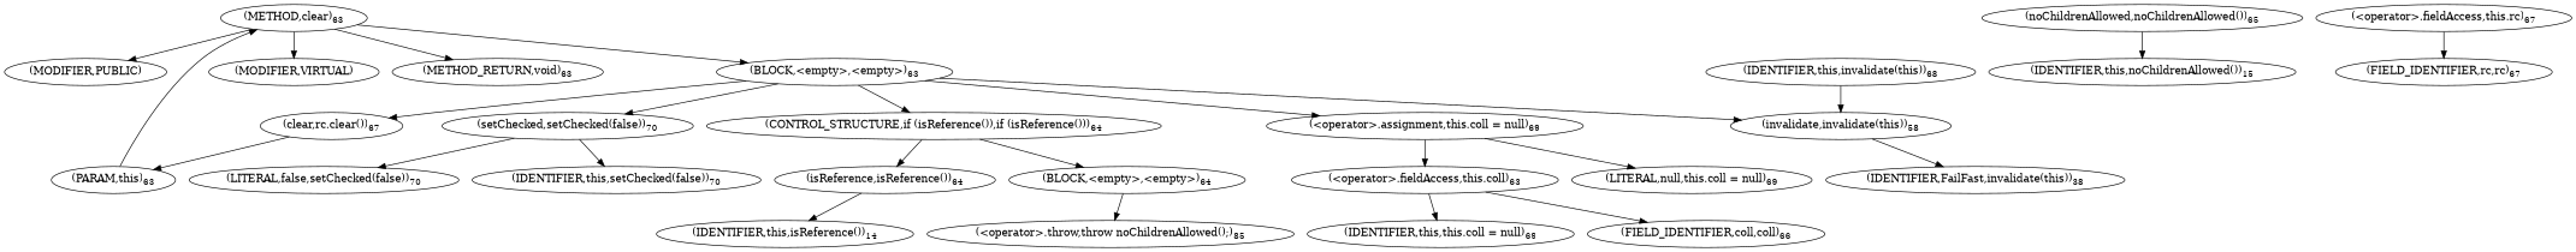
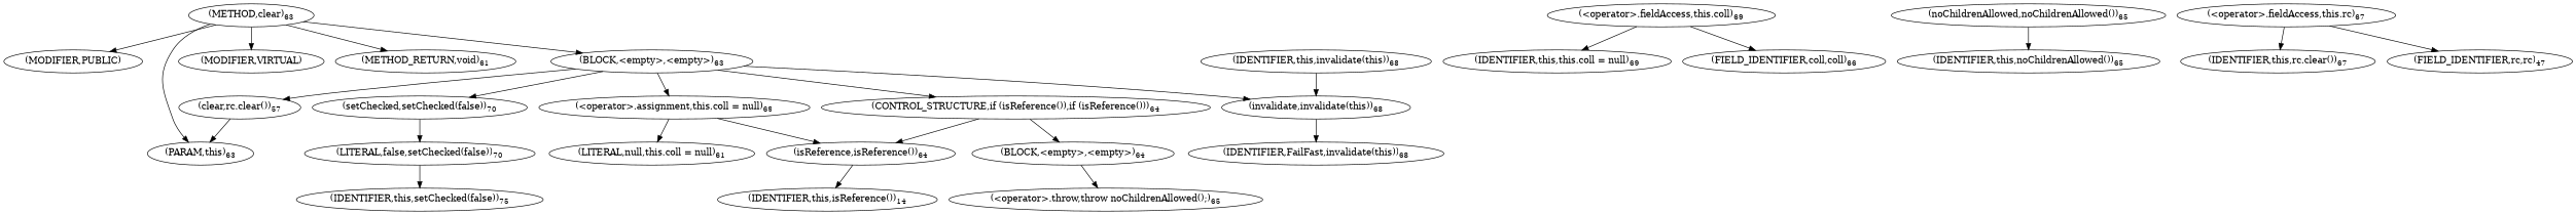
  digraph {
    n1 [label=<(METHOD,clear)<SUB>63</SUB>>]
    n2 [label=<(PARAM,this)<SUB>63</SUB>>]
    n3 [label=<(BLOCK,&lt;empty&gt;,&lt;empty&gt;)<SUB>63</SUB>>]
    n4 [label=<(MODIFIER,PUBLIC)>]
    n5 [label=<(MODIFIER,VIRTUAL)>]
-   n6 [label=<(METHOD_RETURN,void)<SUB>63</SUB>>]
+   n6 [label=<(METHOD_RETURN,void)<SUB>61</SUB>>]
    n7 [label=<(CONTROL_STRUCTURE,if (isReference()),if (isReference()))<SUB>64</SUB>>]
-   n8 [label=<(clear,rc.clear())<SUB>67</SUB>>]
-   n9 [label=<(invalidate,invalidate(this))<SUB>58</SUB>>]
+   n8 [label=<(clear,rc.clear())<SUB>57</SUB>>]
+   n9 [label=<(invalidate,invalidate(this))<SUB>68</SUB>>]
    n10 [label=<(&lt;operator&gt;.assignment,this.coll = null)<SUB>69</SUB>>]
    n11 [label=<(setChecked,setChecked(false))<SUB>70</SUB>>]
    n12 [label=<(isReference,isReference())<SUB>64</SUB>>]
    n13 [label=<(BLOCK,&lt;empty&gt;,&lt;empty&gt;)<SUB>64</SUB>>]
-   n14 [label=<(IDENTIFIER,FailFast,invalidate(this))<SUB>38</SUB>>]
-   n15 [label=<(&lt;operator&gt;.fieldAccess,this.coll)<SUB>63</SUB>>]
-   n16 [label=<(LITERAL,null,this.coll = null)<SUB>69</SUB>>]
-   n17 [label=<(IDENTIFIER,this,setChecked(false))<SUB>70</SUB>>]
+   n14 [label=<(IDENTIFIER,FailFast,invalidate(this))<SUB>68</SUB>>]
+   n15 [label=<(&lt;operator&gt;.fieldAccess,this.coll)<SUB>69</SUB>>]
+   n16 [label=<(LITERAL,null,this.coll = null)<SUB>61</SUB>>]
+   n17 [label=<(IDENTIFIER,this,setChecked(false))<SUB>75</SUB>>]
    n18 [label=<(LITERAL,false,setChecked(false))<SUB>70</SUB>>]
    n19 [label=<(IDENTIFIER,this,isReference())<SUB>14</SUB>>]
-   n20 [label=<(&lt;operator&gt;.throw,throw noChildrenAllowed();)<SUB>85</SUB>>]
+   n20 [label=<(&lt;operator&gt;.throw,throw noChildrenAllowed();)<SUB>65</SUB>>]
    n21 [label=<(noChildrenAllowed,noChildrenAllowed())<SUB>65</SUB>>]
-   n22 [label=<(IDENTIFIER,this,noChildrenAllowed())<SUB>15</SUB>>]
+   n22 [label=<(IDENTIFIER,this,noChildrenAllowed())<SUB>65</SUB>>]
    n23 [label=<(&lt;operator&gt;.fieldAccess,this.rc)<SUB>67</SUB>>]
-   n25 [label=<(FIELD_IDENTIFIER,rc,rc)<SUB>67</SUB>>]
+   n24 [label=<(IDENTIFIER,this,rc.clear())<SUB>67</SUB>>]
+   n25 [label=<(FIELD_IDENTIFIER,rc,rc)<SUB>47</SUB>>]
    n26 [label=<(IDENTIFIER,this,invalidate(this))<SUB>68</SUB>>]
    n27 [label=<(IDENTIFIER,this,this.coll = null)<SUB>69</SUB>>]
    n28 [label=<(FIELD_IDENTIFIER,coll,coll)<SUB>66</SUB>>]
-   n2 -> n1
+   n1 -> n2
    n1 -> n3
    n1 -> n4
    n1 -> n5
    n1 -> n6
    n3 -> n7
    n3 -> n8
    n3 -> n9
    n3 -> n10
    n3 -> n11
    n7 -> n12
    n7 -> n13
    n8 -> n2
    n9 -> n14
-   n10 -> n15
+   n10 -> n12
    n10 -> n16
-   n11 -> n17
+   n18 -> n17
    n11 -> n18
    n12 -> n19
    n13 -> n20
    n15 -> n27
    n15 -> n28
    n21 -> n22
+   n23 -> n24
    n23 -> n25
    n26 -> n9
  }
